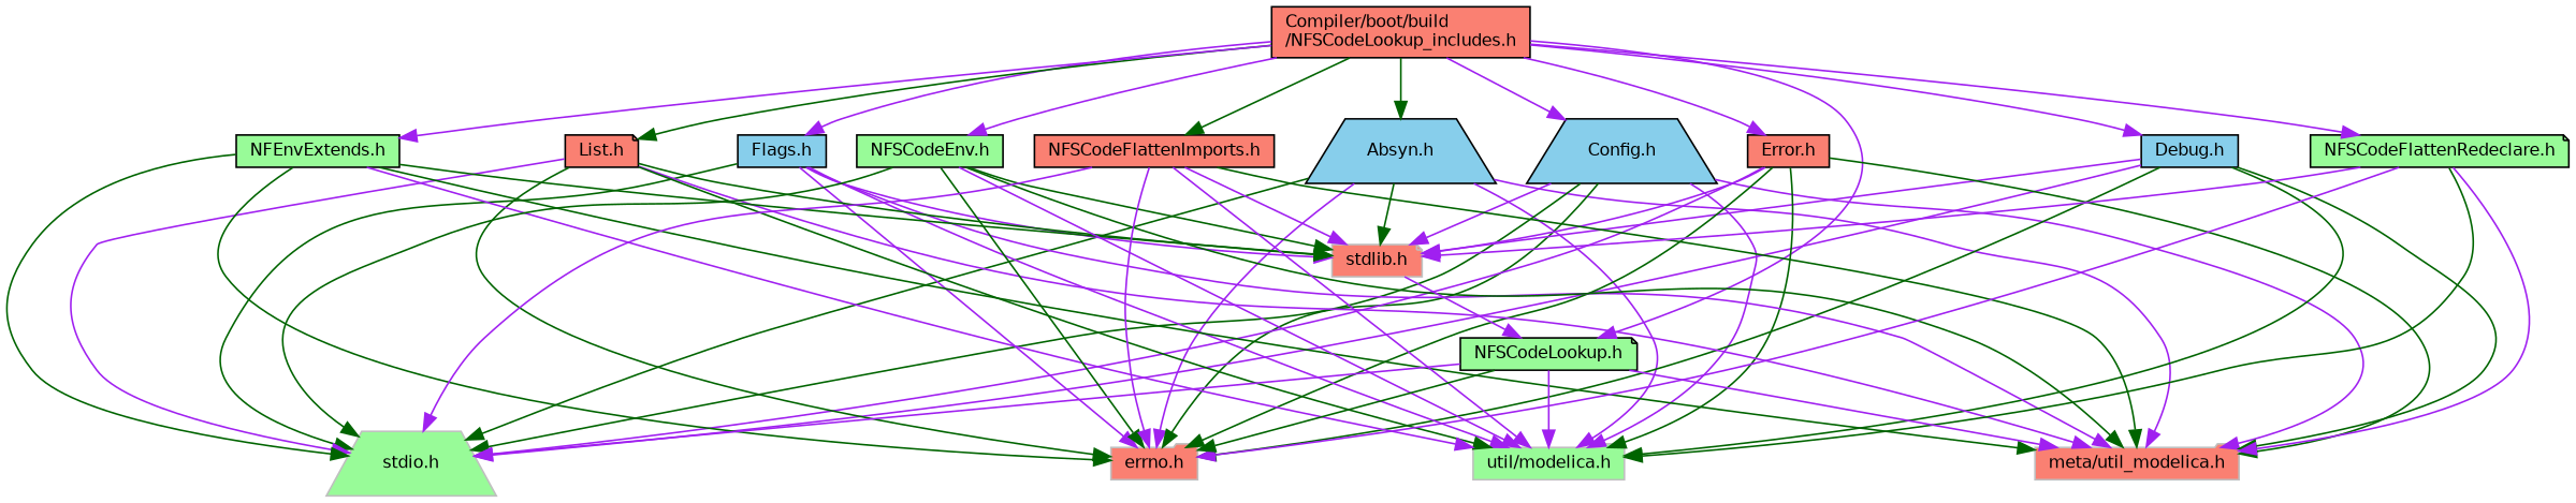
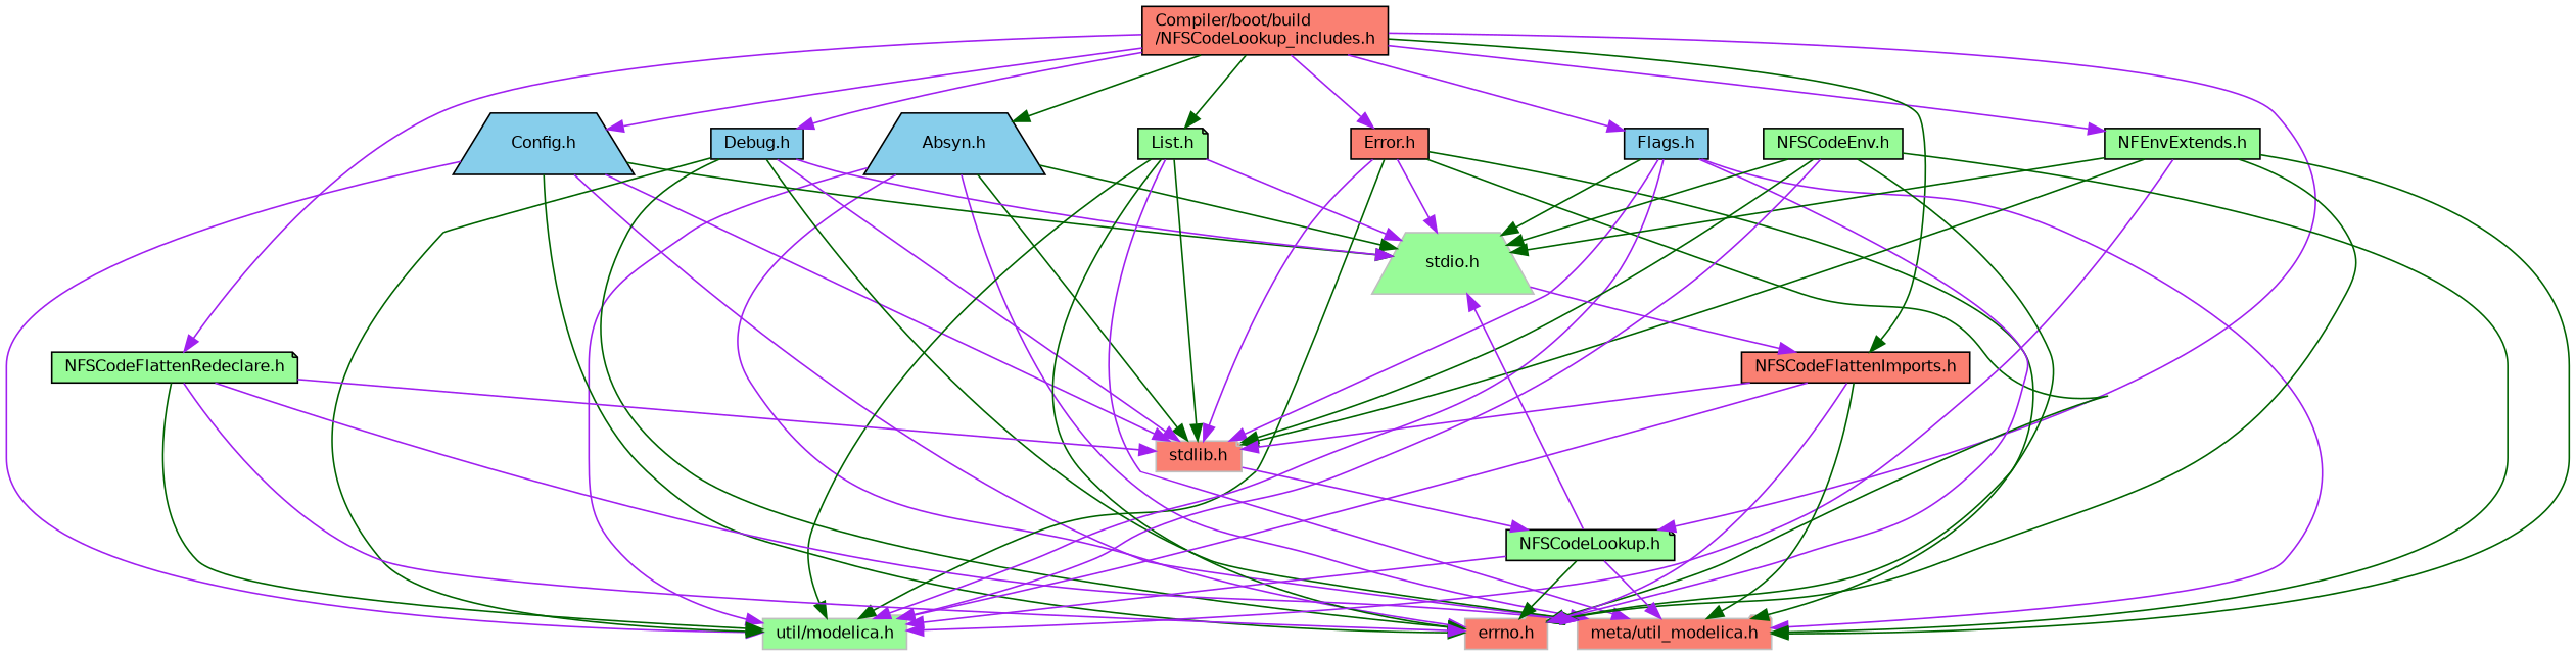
  digraph {
    node [color=black fillcolor=palegreen fontname=Helvetica fontsize=10 shape=box style=filled]
    edge [color=purple fontname=Helvetica fontsize=10 labelfontname=Helvetica labelfontsize=10 style=solid]
    n1 [fillcolor=salmon fontcolor=black height=0.2 label="Compiler/boot/build\l/NFSCodeLookup_includes.h" width=0.4]
    n2 [fillcolor=skyblue height=0.2 label="Absyn.h" shape=trapezium width=0.4]
    n3 [fillcolor=skyblue height=0.2 label="Config.h" shape=trapezium width=0.4]
    n4 [fillcolor=skyblue height=0.2 label="Debug.h" width=0.4]
    n5 [fillcolor=salmon height=0.2 label="Error.h" width=0.4]
    n6 [fillcolor=skyblue height=0.2 label="Flags.h" width=0.4]
-   n7 [fillcolor=salmon height=0.2 label="List.h" shape=note width=0.4]
+   n7 [height=0.2 label="List.h" shape=note width=0.4]
    n8 [height=0.2 label="NFEnvExtends.h" width=0.4]
    n9 [height=0.2 label="NFSCodeEnv.h" width=0.4]
    n10 [fillcolor=salmon height=0.2 label="NFSCodeFlattenImports.h" width=0.4]
    n11 [height=0.2 label="NFSCodeFlattenRedeclare.h" shape=note width=0.4]
    n12 [height=0.2 label="NFSCodeLookup.h" shape=note width=0.4]
    n13 [color=grey75 fillcolor=salmon height=0.2 label="meta/util_modelica.h" shape=folder width=0.4]
    n14 [color=grey75 height=0.2 label="util/modelica.h" shape=folder width=0.4]
    n15 [color=grey75 height=0.2 label="stdio.h" shape=trapezium width=0.4]
    n16 [color=grey75 fillcolor=salmon height=0.2 label="stdlib.h" shape=note width=0.4]
    n17 [color=grey75 fillcolor=salmon height=0.2 label="errno.h" shape=folder width=0.4]
    n1 -> n2 [color=darkgreen]
    n1 -> n3
    n1 -> n4
    n1 -> n5
    n1 -> n6
    n1 -> n7 [color=darkgreen]
    n1 -> n8
-   n1 -> n9
    n1 -> n10 [color=darkgreen]
    n1 -> n11
    n1 -> n12
    n2 -> n13
    n2 -> n14
    n2 -> n15 [color=darkgreen]
    n2 -> n16 [color=darkgreen]
    n2 -> n17
    n3 -> n13
    n3 -> n14
    n3 -> n15 [color=darkgreen]
    n3 -> n16
    n3 -> n17 [color=darkgreen]
    n4 -> n13 [color=darkgreen]
    n4 -> n14 [color=darkgreen]
    n4 -> n15
    n4 -> n16
    n4 -> n17 [color=darkgreen]
    n5 -> n13 [color=darkgreen]
    n5 -> n14 [color=darkgreen]
    n5 -> n15
    n5 -> n16
    n5 -> n17 [color=darkgreen]
    n6 -> n13
    n6 -> n14
    n6 -> n15 [color=darkgreen]
    n6 -> n16
    n6 -> n17
    n7 -> n13
    n7 -> n14 [color=darkgreen]
    n7 -> n15
    n7 -> n16 [color=darkgreen]
    n7 -> n17 [color=darkgreen]
    n8 -> n13 [color=darkgreen]
    n8 -> n14
    n8 -> n15 [color=darkgreen]
    n8 -> n16 [color=darkgreen]
    n8 -> n17 [color=darkgreen]
    n9 -> n13 [color=darkgreen]
    n9 -> n14
    n9 -> n15 [color=darkgreen]
    n9 -> n16 [color=darkgreen]
    n9 -> n17 [color=darkgreen]
    n10 -> n13 [color=darkgreen]
    n10 -> n14
-   n10 -> n15
+   n15 -> n10
    n10 -> n16
    n10 -> n17
    n11 -> n13
    n11 -> n14 [color=darkgreen]
    n11 -> n16
    n11 -> n17
    n12 -> n13
    n12 -> n14
    n12 -> n15
    n12 -> n17 [color=darkgreen]
    n16 -> n12
  }
